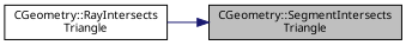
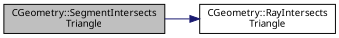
  digraph {
    rankdir=LR
    fontname="Noto Sans"
    node [color=black fontname="Noto Sans" fontsize=10 shape=record style=filled]
    n1 [fillcolor=grey75 fontcolor=black height=0.2 label="CGeometry::SegmentIntersects\lTriangle" width=0.4]
    n2 [fillcolor=white height=0.2 label="CGeometry::RayIntersects\lTriangle" width=0.4]
-   n2 -> n1 [color=midnightblue fontname="Noto Sans" fontsize=10 labelfontname=Helvetica labelfontsize=10 style=solid]
+   n1 -> n2 [color=midnightblue fontname="Noto Sans" fontsize=10 labelfontname=Helvetica labelfontsize=10 style=solid]
  }
